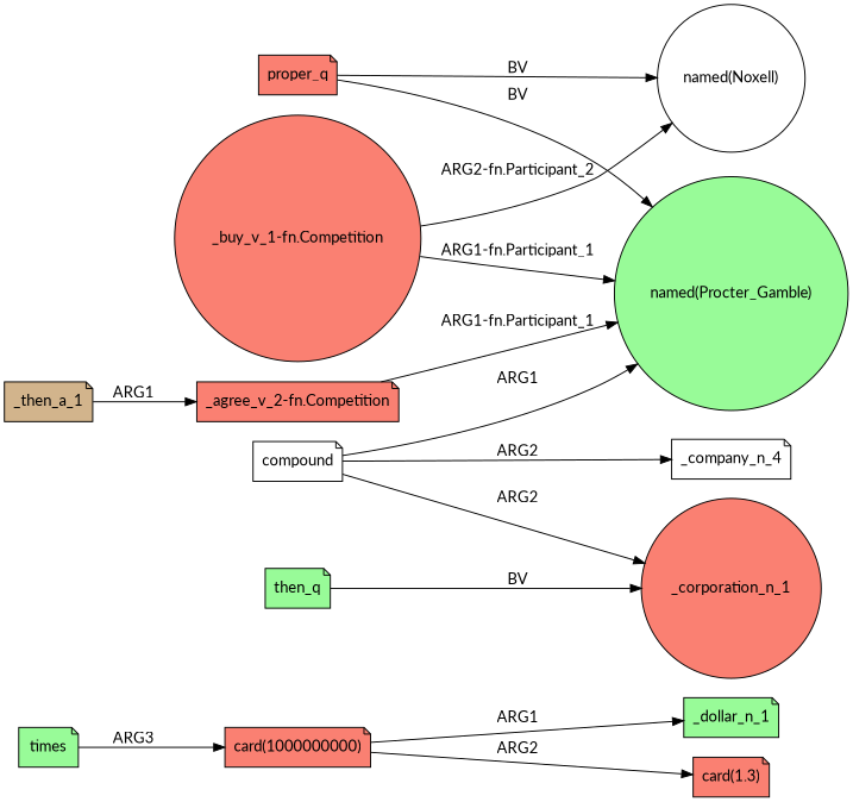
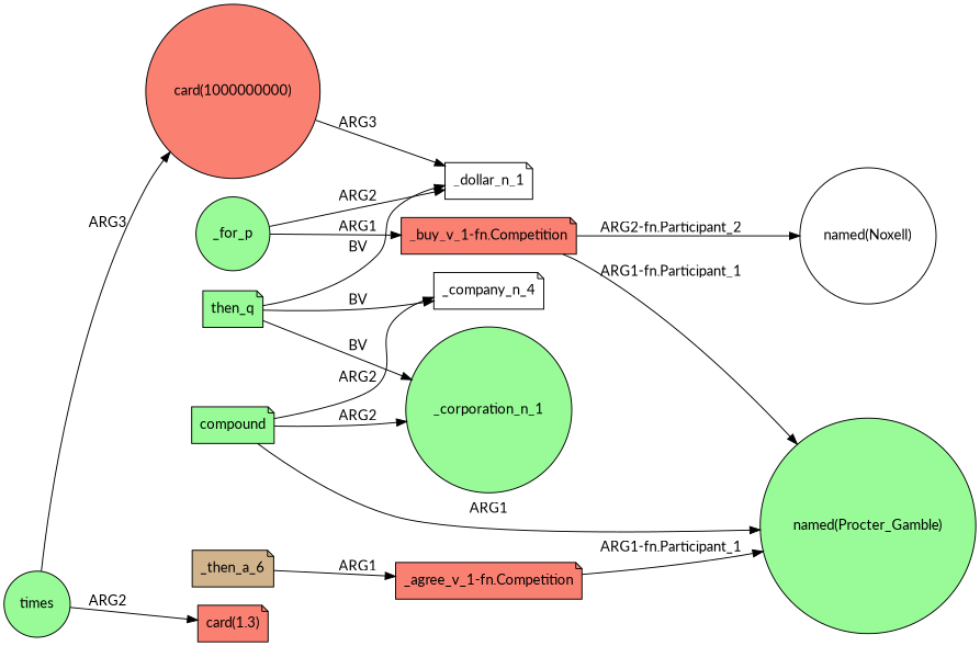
  digraph {
    fontname=Lato
    rankdir=LR
    node [fillcolor=salmon fontname=Lato shape=note style=filled]
    edge [fontname=Lato]
-   "card(1000000000)"
-   _dollar_n_1 [fillcolor=palegreen]
+   "card(1000000000)" [shape=circle]
+   _dollar_n_1 [fillcolor=white]
    "named(Procter_Gamble)" [fillcolor=palegreen shape=circle]
-   proper_q
    "named(Noxell)" [fillcolor=white shape=circle]
-   "_buy_v_1-fn.Competition" [shape=circle]
-   times [fillcolor=palegreen]
+   "_buy_v_1-fn.Competition"
+   times [fillcolor=palegreen shape=circle]
    "card(1.3)"
-   "_agree_v_1-fn.Competition" [label="_agree_v_2-fn.Competition"]
-   compound [fillcolor=white]
+   "_agree_v_1-fn.Competition"
+   compound [fillcolor=palegreen]
    n11 [fillcolor=white label=_company_n_4]
-   _corporation_n_1 [shape=circle]
+   _corporation_n_1 [fillcolor=palegreen shape=circle]
    n13 [fillcolor=palegreen label=then_q]
-   _then_a_1 [fillcolor=tan]
-   "card(1000000000)" -> _dollar_n_1 [label=ARG1]
-   proper_q -> "named(Procter_Gamble)" [label=BV]
-   proper_q -> "named(Noxell)" [label=BV]
+   _for_p [fillcolor=palegreen shape=circle]
+   _then_a_1 [fillcolor=tan label=_then_a_6]
+   "card(1000000000)" -> _dollar_n_1 [label=ARG3]
    "_buy_v_1-fn.Competition" -> "named(Procter_Gamble)" [label="ARG1-fn.Participant_1"]
    "_buy_v_1-fn.Competition" -> "named(Noxell)" [label="ARG2-fn.Participant_2"]
    times -> "card(1000000000)" [label=ARG3]
-   "card(1000000000)" -> "card(1.3)" [label=ARG2]
+   times -> "card(1.3)" [label=ARG2]
    "_agree_v_1-fn.Competition" -> "named(Procter_Gamble)" [label="ARG1-fn.Participant_1"]
    compound -> "named(Procter_Gamble)" [label=ARG1]
    compound -> n11 [label=ARG2]
    compound -> _corporation_n_1 [label=ARG2]
+   n13 -> _dollar_n_1 [label=BV]
+   n13 -> n11 [label=BV]
    n13 -> _corporation_n_1 [label=BV]
+   _for_p -> _dollar_n_1 [label=ARG2]
+   _for_p -> "_buy_v_1-fn.Competition" [label=ARG1]
    _then_a_1 -> "_agree_v_1-fn.Competition" [label=ARG1]
  }
